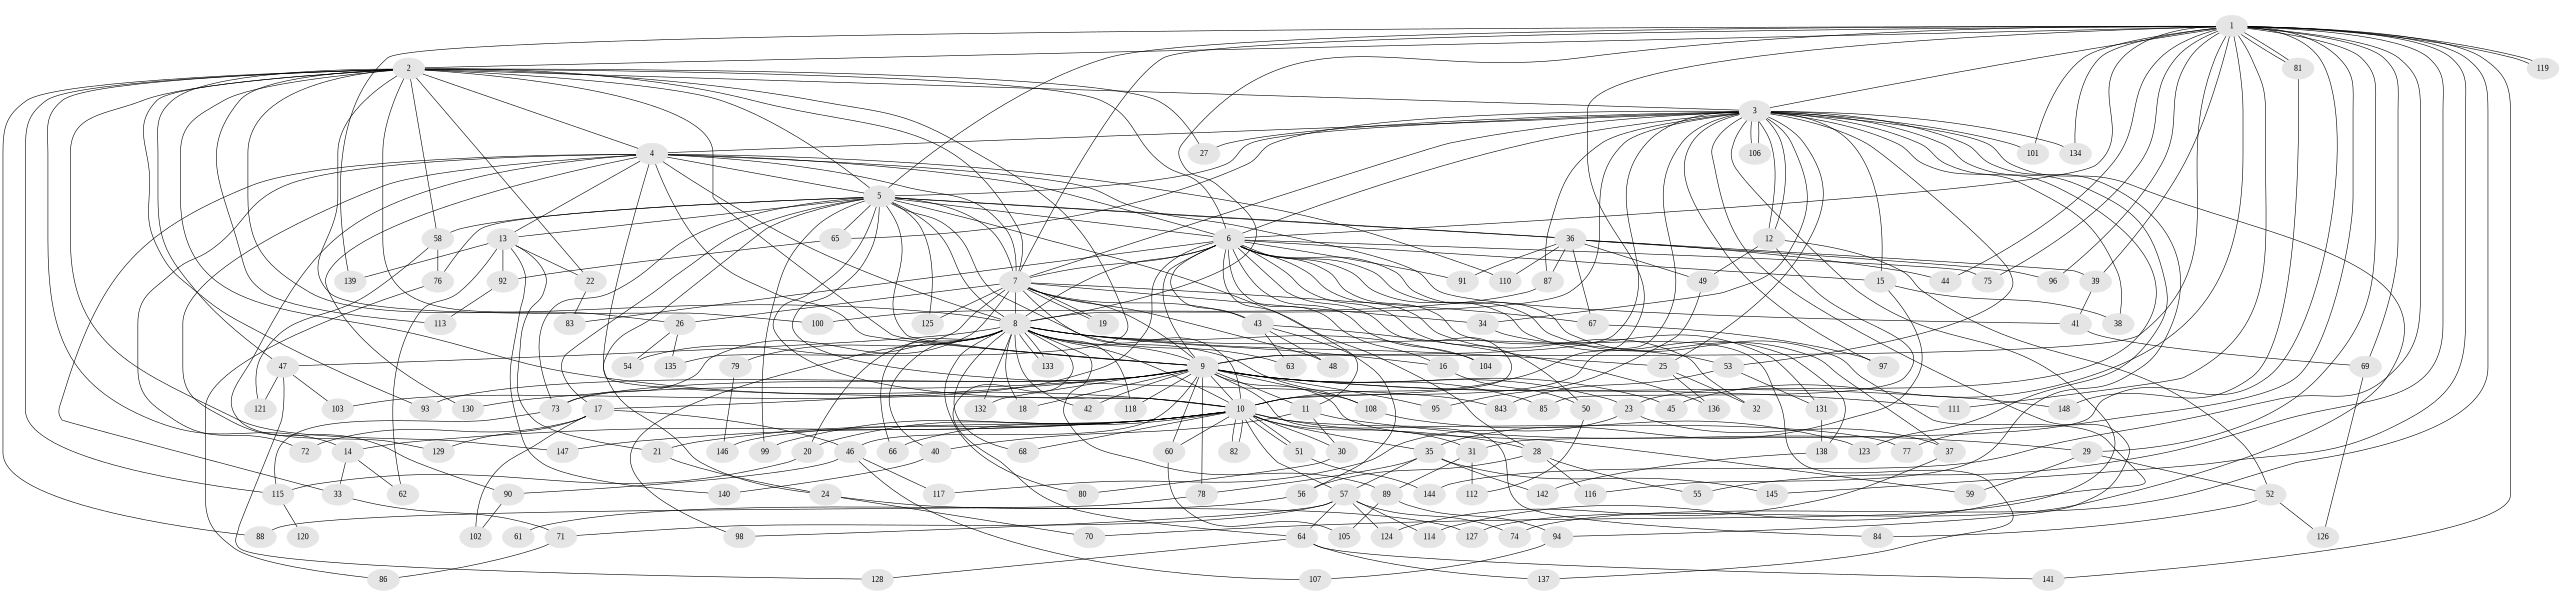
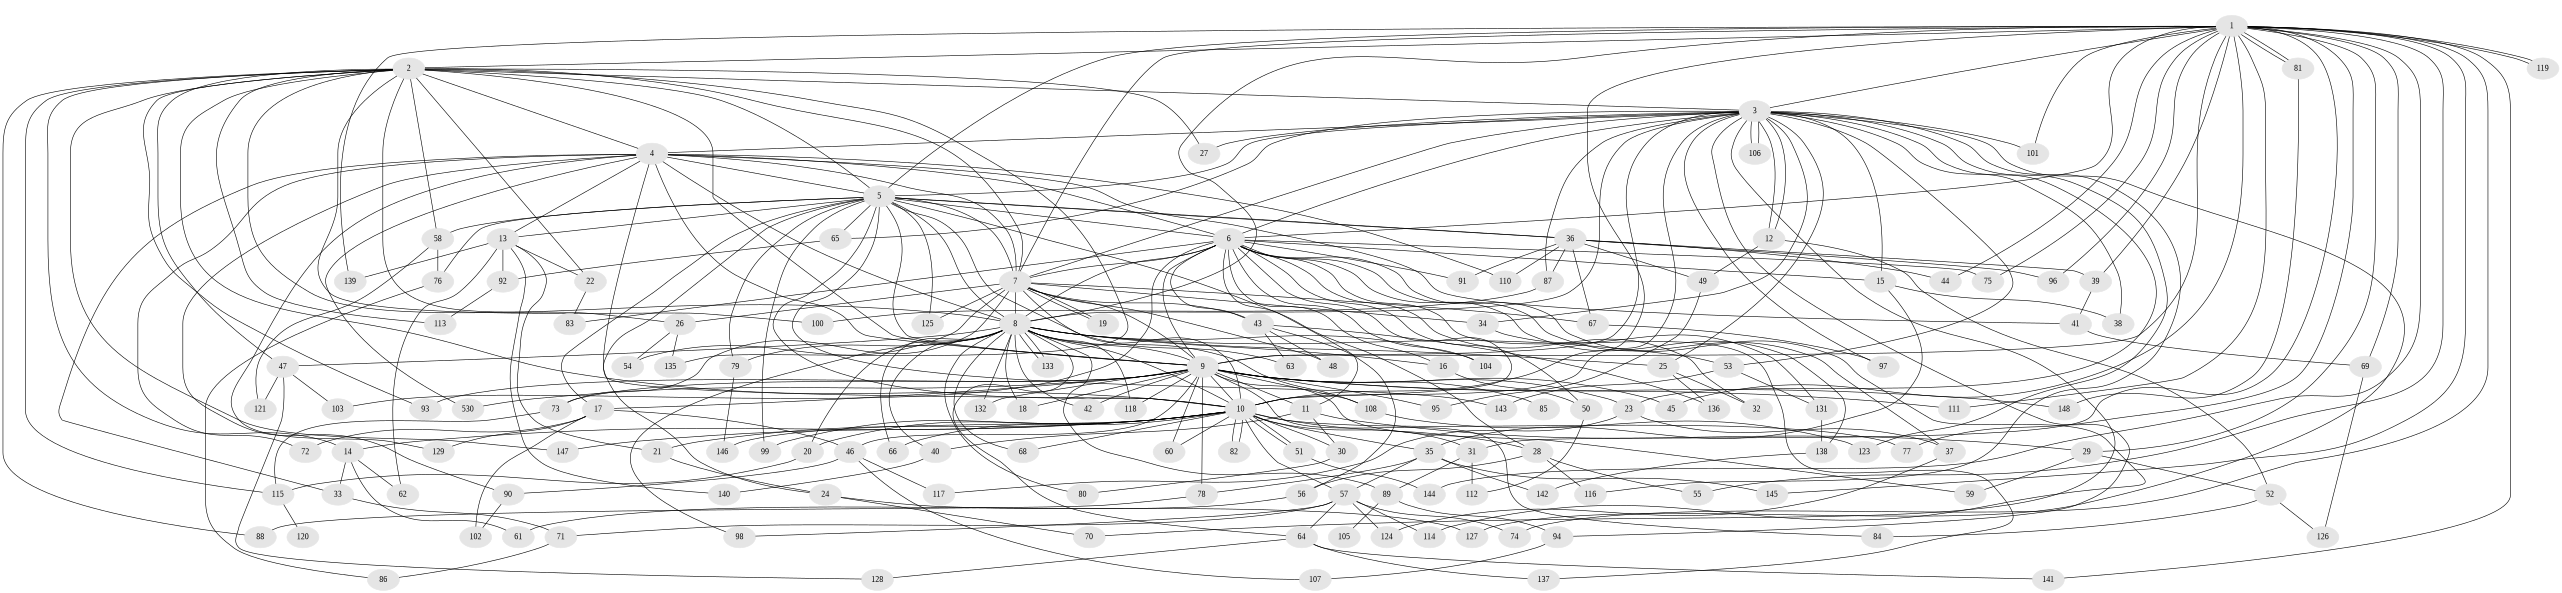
  graph {
    fontname="Liberation Serif"
    node [color=gray90 fontname="Liberation Serif" style=filled]
    edge [fontname="Liberation Serif"]
    1
    2
    3
    5
    6
    7
    8
    9
    10
    29
    31
    39
    44
    45
    55
    69
    74
    75
    77
    81
    96
    101
    111
    119
-   134
    139
    141
    144
    145
    4
    14
    22
    26
    27
    47
    58
    88
    93
    100
    113
    115
    135
    147
    12
    15
    23
    25
    34
    38
    53
    65
    70
    87
    94
    97
    106
    116
    123
    127
    13
    33
    41
    72
    90
    110
    129
-   130
+   130 [label=530]
    17
    24
    28
    36
    63
    76
    79
    99
    125
-   143 [label=843]
+   143
    11
    16
    32
    37
    43
    50
    83
    91
    103
    104
    114
    137
    138
    19
    48
    54
    67
    73
    18
    20
    40
    42
    64
    66
    68
    80
    89
    98
    108
    118
    132
    133
    46
    59
    60
    78
    84
    85
    95
    148
    21
    30
    35
    51
    57
    82
    146
    52
    112
    126
    62
    61
    121
    128
    120
    49
    117
    136
    131
    92
    107
    140
    71
    102
    56
    86
    124
    142
    105
    1 -- 2
    1 -- 3
    1 -- 5
    1 -- 6
    1 -- 7
    1 -- 8
    1 -- 9
    1 -- 10
    1 -- 29
    1 -- 31
    1 -- 39
    1 -- 44
    1 -- 45
    1 -- 55
    1 -- 69
    1 -- 74
    1 -- 75
    1 -- 77
    1 -- 81
    1 -- 81
    1 -- 96
    1 -- 101
    1 -- 111
    1 -- 119
    1 -- 119
-   1 -- 134
    1 -- 139
    1 -- 141
    1 -- 144
    1 -- 145
    2 -- 3
    2 -- 5
-   2 -- 6
    2 -- 7
    2 -- 8
    2 -- 9
    2 -- 10
    2 -- 4
    2 -- 14
    2 -- 22
    2 -- 26
    2 -- 27
    2 -- 47
    2 -- 58
    2 -- 88
    2 -- 93
    2 -- 100
    2 -- 113
    2 -- 115
    2 -- 135
    2 -- 147
    3 -- 5
    3 -- 6
    3 -- 7
    3 -- 8
    3 -- 9
    3 -- 10
    3 -- 101
-   3 -- 134
    3 -- 4
    3 -- 27
    3 -- 12
    3 -- 12
    3 -- 15
    3 -- 23
    3 -- 25
    3 -- 34
    3 -- 38
    3 -- 53
    3 -- 65
    3 -- 70
    3 -- 87
    3 -- 94
    3 -- 97
    3 -- 106
    3 -- 106
    3 -- 116
    3 -- 123
    3 -- 127
    5 -- 6
    5 -- 7
    5 -- 8
    5 -- 9
    5 -- 10
    5 -- 58
    5 -- 65
    5 -- 13
    5 -- 17
    5 -- 24
    5 -- 28
    5 -- 36
    5 -- 36
    5 -- 63
    5 -- 76
-   5 -- 73
+   5 -- 79
    5 -- 99
    5 -- 125
    5 -- 143
    6 -- 7
    6 -- 8
    6 -- 9
    6 -- 10
    6 -- 75
    6 -- 15
    6 -- 11
    6 -- 16
    6 -- 32
    6 -- 37
    6 -- 43
    6 -- 50
    6 -- 83
    6 -- 91
    6 -- 103
    6 -- 104
    6 -- 114
    6 -- 137
    6 -- 138
    7 -- 8
    7 -- 9
    7 -- 10
    7 -- 26
    7 -- 34
    7 -- 125
    7 -- 43
    7 -- 19
    7 -- 19
    7 -- 48
    7 -- 54
    7 -- 67
    7 -- 73
    8 -- 9
    8 -- 10
    8 -- 47
    8 -- 25
    8 -- 53
    8 -- 79
    8 -- 16
    8 -- 104
    8 -- 18
    8 -- 20
    8 -- 40
    8 -- 42
    8 -- 64
    8 -- 66
    8 -- 68
    8 -- 80
    8 -- 89
    8 -- 98
    8 -- 108
    8 -- 118
    8 -- 132
    8 -- 133
    8 -- 133
    9 -- 10
    9 -- 45
    9 -- 111
    9 -- 93
    9 -- 23
    9 -- 130
    9 -- 17
    9 -- 11
    9 -- 73
    9 -- 18
    9 -- 42
    9 -- 108
    9 -- 118
    9 -- 132
    9 -- 46
    9 -- 59
    9 -- 60
    9 -- 78
    9 -- 84
    9 -- 85
    9 -- 95
    9 -- 148
    10 -- 31
    10 -- 77
    10 -- 14
    10 -- 147
    10 -- 28
    10 -- 99
    10 -- 20
    10 -- 66
    10 -- 68
    10 -- 60
    10 -- 21
    10 -- 30
    10 -- 35
    10 -- 51
    10 -- 51
    10 -- 57
    10 -- 82
    10 -- 82
    10 -- 146
    29 -- 59
    29 -- 52
    31 -- 89
    31 -- 112
    39 -- 41
    69 -- 126
    81 -- 148
    4 -- 5
    4 -- 6
    4 -- 7
    4 -- 8
    4 -- 9
    4 -- 10
    4 -- 13
    4 -- 33
    4 -- 41
    4 -- 72
    4 -- 90
    4 -- 110
    4 -- 129
    4 -- 130
    14 -- 33
    14 -- 62
+   14 -- 61
    22 -- 83
    26 -- 135
    26 -- 54
    47 -- 103
    47 -- 121
    47 -- 128
    58 -- 76
    58 -- 121
    115 -- 120
-   12 -- 85
    12 -- 52
    12 -- 49
    15 -- 38
    15 -- 35
    23 -- 37
    23 -- 117
    25 -- 32
    25 -- 136
    34 -- 131
    53 -- 143
    53 -- 131
    65 -- 92
    87 -- 100
    94 -- 107
    13 -- 139
    13 -- 22
    13 -- 21
    13 -- 62
    13 -- 92
    13 -- 140
    33 -- 71
    41 -- 69
    90 -- 102
    17 -- 72
    17 -- 129
    17 -- 46
    17 -- 102
    24 -- 70
    24 -- 127
    28 -- 55
    28 -- 116
    28 -- 56
    36 -- 39
    36 -- 44
    36 -- 96
    36 -- 87
    36 -- 110
    36 -- 91
    36 -- 67
    36 -- 49
    76 -- 86
    79 -- 146
    11 -- 29
    11 -- 40
    11 -- 30
    16 -- 50
    37 -- 124
    43 -- 63
    43 -- 48
    43 -- 136
    43 -- 56
    50 -- 112
    138 -- 142
    67 -- 97
    73 -- 115
    20 -- 115
    40 -- 140
    64 -- 141
    64 -- 137
    64 -- 128
    89 -- 94
    89 -- 105
    108 -- 123
    46 -- 90
    46 -- 117
    46 -- 107
-   60 -- 105
    78 -- 88
    21 -- 24
    30 -- 80
    35 -- 145
    35 -- 78
    35 -- 57
    35 -- 142
    51 -- 144
    57 -- 74
    57 -- 114
    57 -- 64
    57 -- 98
    57 -- 71
    57 -- 124
    52 -- 84
    52 -- 126
    49 -- 95
    131 -- 138
    92 -- 113
    71 -- 86
    56 -- 61
  }
